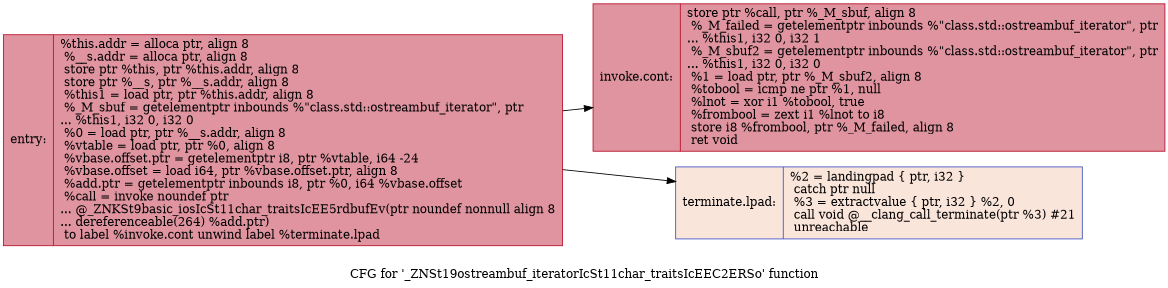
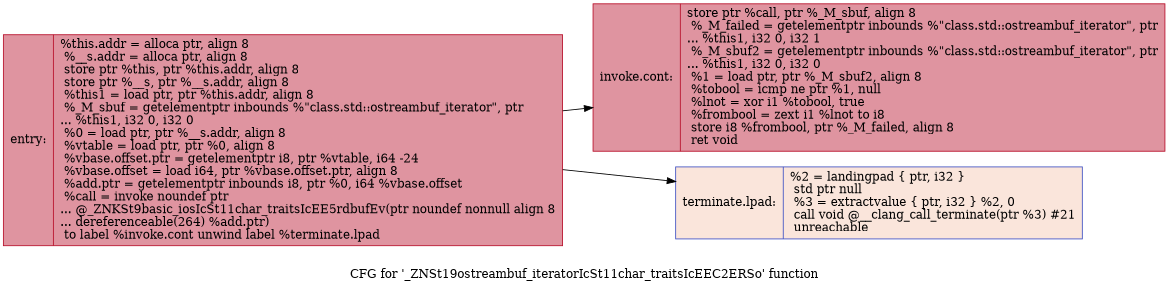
  digraph {
    label="CFG for '_ZNSt19ostreambuf_iteratorIcSt11char_traitsIcEEC2ERSo' function"
    rankdir=LR
    fontname="DejaVu Serif"
    node [color="#b70d28ff" fillcolor="#b70d2870" fontname="DejaVu Serif" shape=record style=filled]
    edge [fontname="DejaVu Serif"]
    n1 [label="{entry:\l|  %this.addr = alloca ptr, align 8\l  %__s.addr = alloca ptr, align 8\l  store ptr %this, ptr %this.addr, align 8\l  store ptr %__s, ptr %__s.addr, align 8\l  %this1 = load ptr, ptr %this.addr, align 8\l  %_M_sbuf = getelementptr inbounds %\"class.std::ostreambuf_iterator\", ptr\l... %this1, i32 0, i32 0\l  %0 = load ptr, ptr %__s.addr, align 8\l  %vtable = load ptr, ptr %0, align 8\l  %vbase.offset.ptr = getelementptr i8, ptr %vtable, i64 -24\l  %vbase.offset = load i64, ptr %vbase.offset.ptr, align 8\l  %add.ptr = getelementptr inbounds i8, ptr %0, i64 %vbase.offset\l  %call = invoke noundef ptr\l... @_ZNKSt9basic_iosIcSt11char_traitsIcEE5rdbufEv(ptr noundef nonnull align 8\l... dereferenceable(264) %add.ptr)\l          to label %invoke.cont unwind label %terminate.lpad\l}"]
    n2 [label="{invoke.cont:\l|  store ptr %call, ptr %_M_sbuf, align 8\l  %_M_failed = getelementptr inbounds %\"class.std::ostreambuf_iterator\", ptr\l... %this1, i32 0, i32 1\l  %_M_sbuf2 = getelementptr inbounds %\"class.std::ostreambuf_iterator\", ptr\l... %this1, i32 0, i32 0\l  %1 = load ptr, ptr %_M_sbuf2, align 8\l  %tobool = icmp ne ptr %1, null\l  %lnot = xor i1 %tobool, true\l  %frombool = zext i1 %lnot to i8\l  store i8 %frombool, ptr %_M_failed, align 8\l  ret void\l}"]
-   n3 [color="#3d50c3ff" fillcolor="#f4c5ad70" label="{terminate.lpad:\l|  %2 = landingpad \{ ptr, i32 \}\l          catch ptr null\l  %3 = extractvalue \{ ptr, i32 \} %2, 0\l  call void @__clang_call_terminate(ptr %3) #21\l  unreachable\l}"]
+   n3 [color="#3d50c3ff" fillcolor="#f4c5ad70" label="{terminate.lpad:\l|  %2 = landingpad \{ ptr, i32 \}\l          std ptr null\l  %3 = extractvalue \{ ptr, i32 \} %2, 0\l  call void @__clang_call_terminate(ptr %3) #21\l  unreachable\l}"]
    n1 -> n2
    n1 -> n3
  }
